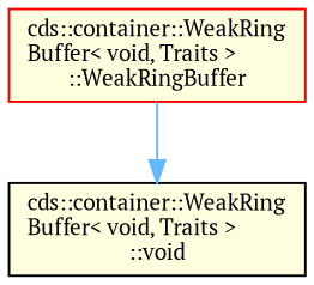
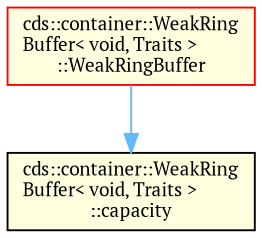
  digraph {
    rankdir=TB
    fontname="PT Serif"
    node [fillcolor=lightyellow fontname="PT Serif" fontsize=10 shape=box style=filled]
    n1 [color=red fontcolor=black height=0.2 label="cds::container::WeakRing\lBuffer\< void, Traits \>\l::WeakRingBuffer" width=0.4]
-   n2 [color=black height=0.2 label="cds::container::WeakRing\lBuffer\< void, Traits \>\l::void" width=0.4]
+   n2 [color=black height=0.2 label="cds::container::WeakRing\lBuffer\< void, Traits \>\l::capacity" width=0.4]
    n1 -> n2 [color=steelblue1 fontname="PT Serif" fontsize=10 labelfontname=Helvetica labelfontsize=10 style=solid]
  }
